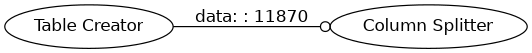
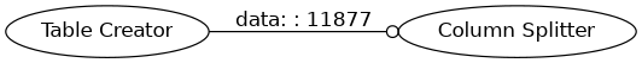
  digraph {
    rankdir=LR
    fontname="DejaVu Sans"
    node [fontname="DejaVu Sans"]
    n1 [label="Column Splitter"]
    n2 [label="Table Creator"]
-   n2 -> n1 [label="data: : 11870" arrowhead=odot fontname="DejaVu Sans"]
+   n2 -> n1 [label="data: : 11877" arrowhead=odot fontname="DejaVu Sans"]
  }
